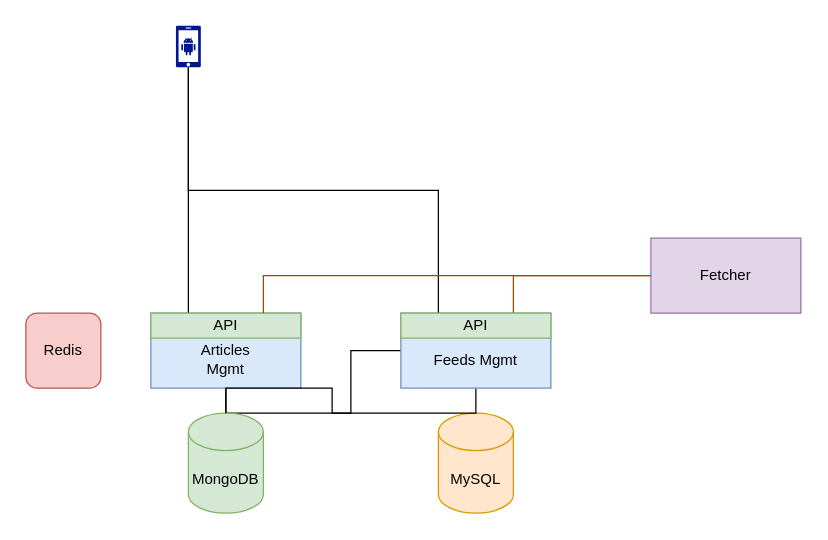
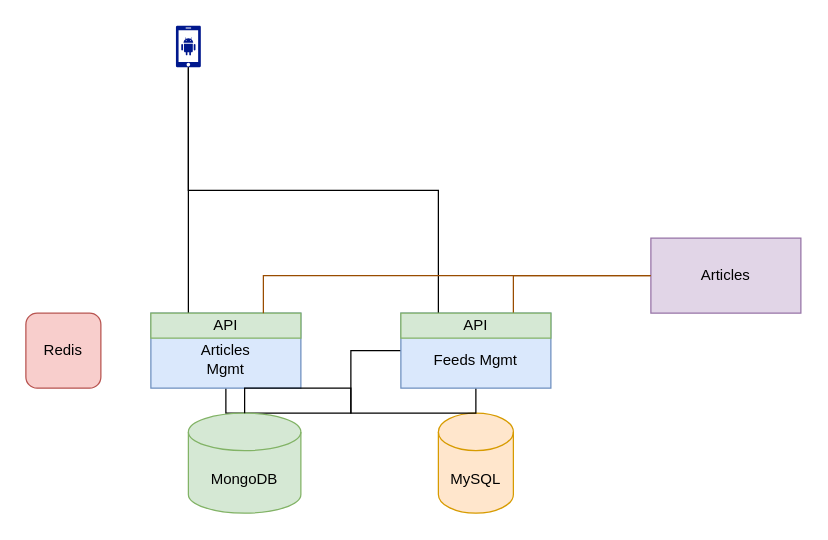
  <mxCell id="0" />
  <mxCell id="1" parent="0" />
  <mxCell id="2" style="edgeStyle=orthogonalEdgeStyle;rounded=0;orthogonalLoop=1;jettySize=auto;html=1;exitX=0.5;exitY=1;exitDx=0;exitDy=0;endArrow=none;endFill=0;" parent="1" source="3" target="7" edge="1"><mxGeometry relative="1" as="geometry" /></mxCell>
  <mxCell id="3" value="&lt;br&gt;Articles&lt;br&gt;Mgmt" style="rounded=0;whiteSpace=wrap;html=1;fillColor=#dae8fc;strokeColor=#6c8ebf;verticalAlign=middle;" parent="1" vertex="1"><mxGeometry x="120" y="250" width="120" height="60" as="geometry" /></mxCell>
  <mxCell id="4" value="MySQL" style="shape=cylinder3;whiteSpace=wrap;html=1;boundedLbl=1;backgroundOutline=1;size=15;fillColor=#ffe6cc;strokeColor=#d79b00;" parent="1" vertex="1"><mxGeometry x="350" y="330" width="60" height="80" as="geometry" /></mxCell>
- <mxCell id="5" value="MongoDB" style="shape=cylinder3;whiteSpace=wrap;html=1;boundedLbl=1;backgroundOutline=1;size=15;fillColor=#d5e8d4;strokeColor=#82b366;" parent="1" vertex="1"><mxGeometry x="150" y="330" width="60" height="80" as="geometry" /></mxCell>
+ <mxCell id="5" value="MongoDB" style="shape=cylinder3;whiteSpace=wrap;html=1;boundedLbl=1;backgroundOutline=1;size=15;fillColor=#d5e8d4;strokeColor=#82b366;" parent="1" vertex="1"><mxGeometry x="150" y="330" width="90" height="80" as="geometry" /></mxCell>
  <mxCell id="6" style="edgeStyle=orthogonalEdgeStyle;rounded=0;orthogonalLoop=1;jettySize=auto;html=1;exitX=0.5;exitY=1;exitDx=0;exitDy=0;endArrow=none;endFill=0;" parent="1" source="7" target="5" edge="1"><mxGeometry relative="1" as="geometry" /></mxCell>
  <mxCell id="7" value="&lt;br&gt;Feeds Mgmt" style="rounded=0;whiteSpace=wrap;html=1;fillColor=#dae8fc;strokeColor=#6c8ebf;verticalAlign=middle;" parent="1" vertex="1"><mxGeometry x="320" y="250" width="120" height="60" as="geometry" /></mxCell>
  <mxCell id="8" style="edgeStyle=orthogonalEdgeStyle;rounded=0;orthogonalLoop=1;jettySize=auto;html=1;exitX=0;exitY=0.5;exitDx=0;exitDy=0;entryX=0.75;entryY=0;entryDx=0;entryDy=0;endArrow=none;endFill=0;strokeColor=#994C00;" parent="1" source="9" target="7" edge="1"><mxGeometry relative="1" as="geometry"><Array as="points"><mxPoint x="410" y="220" /></Array></mxGeometry></mxCell>
- <mxCell id="9" value="Fetcher" style="rounded=0;whiteSpace=wrap;html=1;fillColor=#e1d5e7;strokeColor=#9673a6;" parent="1" vertex="1"><mxGeometry x="520" y="190" width="120" height="60" as="geometry" /></mxCell>
+ <mxCell id="9" value="Articles" style="rounded=0;whiteSpace=wrap;html=1;fillColor=#e1d5e7;strokeColor=#9673a6;" parent="1" vertex="1"><mxGeometry x="520" y="190" width="120" height="60" as="geometry" /></mxCell>
  <mxCell id="10" style="edgeStyle=orthogonalEdgeStyle;rounded=0;orthogonalLoop=1;jettySize=auto;html=1;exitX=0.5;exitY=1;exitDx=0;exitDy=0;exitPerimeter=0;entryX=0.25;entryY=0;entryDx=0;entryDy=0;endArrow=none;endFill=0;strokeColor=#000000;" parent="1" source="11" target="13" edge="1"><mxGeometry relative="1" as="geometry" /></mxCell>
  <mxCell id="11" value="" style="aspect=fixed;pointerEvents=1;shadow=0;dashed=0;html=1;strokeColor=none;labelPosition=center;verticalLabelPosition=bottom;verticalAlign=top;align=center;fillColor=#00188D;shape=mxgraph.mscae.enterprise.android_phone" parent="1" vertex="1"><mxGeometry x="140" y="20" width="20" height="33.33" as="geometry" /></mxCell>
  <mxCell id="12" value="Redis" style="whiteSpace=wrap;html=1;fillColor=#f8cecc;strokeColor=#b85450;rounded=1;" parent="1" vertex="1"><mxGeometry x="20" y="250" width="60" height="60" as="geometry" /></mxCell>
  <mxCell id="13" value="API" style="rounded=0;whiteSpace=wrap;html=1;fillColor=#d5e8d4;strokeColor=#82b366;verticalAlign=middle;" parent="1" vertex="1"><mxGeometry x="120" y="250" width="120" height="20" as="geometry" /></mxCell>
  <mxCell id="14" style="edgeStyle=orthogonalEdgeStyle;rounded=0;orthogonalLoop=1;jettySize=auto;html=1;exitX=0.25;exitY=0;exitDx=0;exitDy=0;entryX=0.5;entryY=1;entryDx=0;entryDy=0;entryPerimeter=0;endArrow=none;endFill=0;strokeColor=#000000;" parent="1" source="15" target="11" edge="1"><mxGeometry relative="1" as="geometry" /></mxCell>
  <mxCell id="15" value="API" style="rounded=0;whiteSpace=wrap;html=1;fillColor=#d5e8d4;strokeColor=#82b366;verticalAlign=middle;" parent="1" vertex="1"><mxGeometry x="320" y="250" width="120" height="20" as="geometry" /></mxCell>
  <mxCell id="16" style="edgeStyle=orthogonalEdgeStyle;rounded=0;orthogonalLoop=1;jettySize=auto;html=1;exitX=0;exitY=0.5;exitDx=0;exitDy=0;entryX=0.75;entryY=0;entryDx=0;entryDy=0;endArrow=none;endFill=0;strokeColor=#994C00;" parent="1" source="9" target="13" edge="1"><mxGeometry relative="1" as="geometry"><mxPoint x="560" y="220" as="sourcePoint" /><mxPoint x="410" y="250" as="targetPoint" /><Array as="points"><mxPoint x="210" y="220" /></Array></mxGeometry></mxCell>
